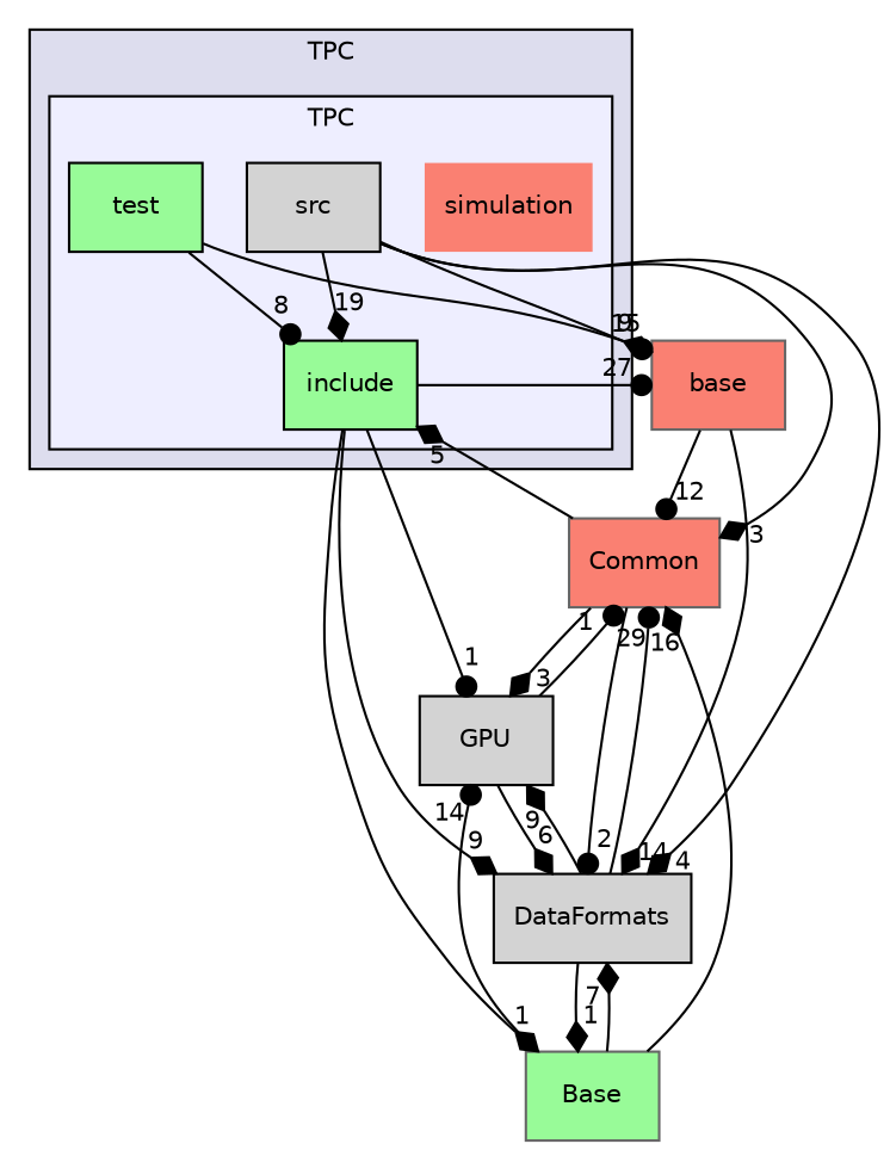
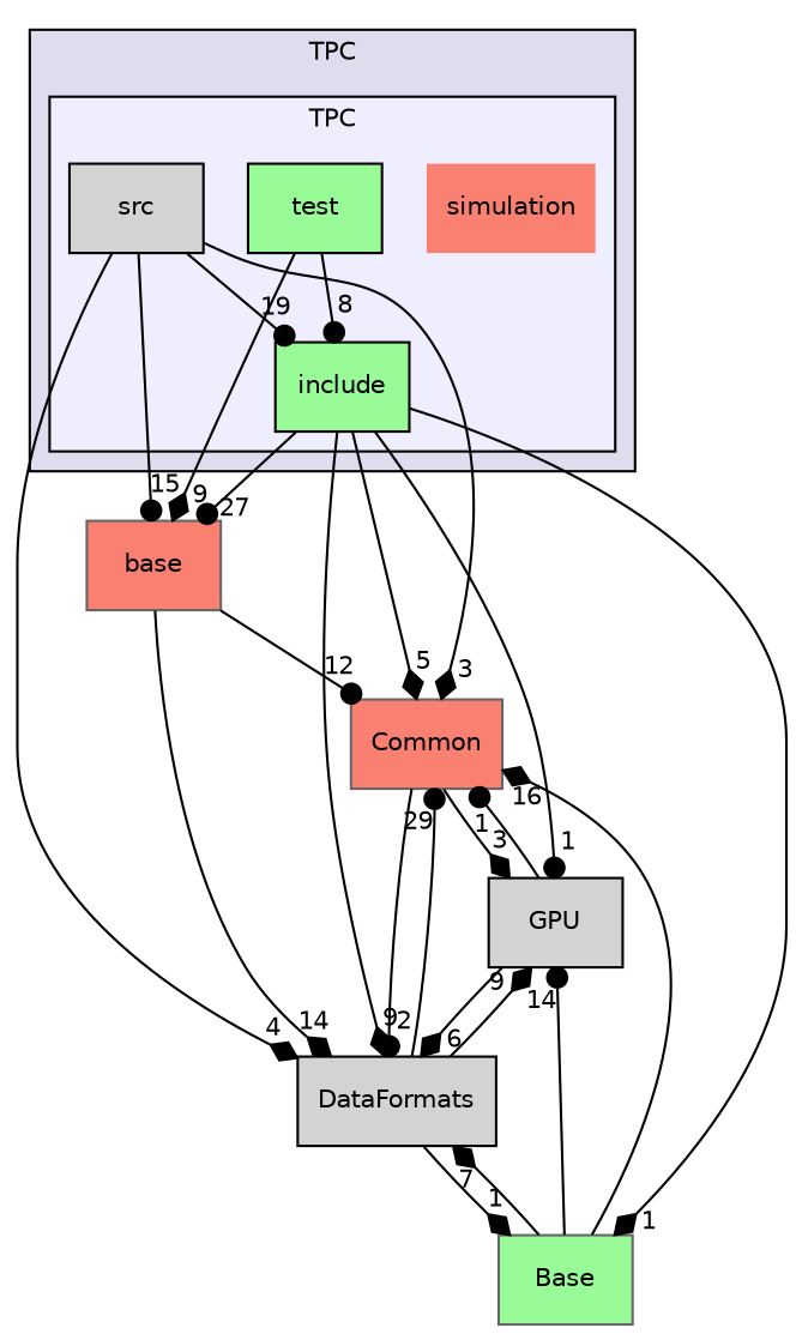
  digraph {
    compound=true
    node [fontname=Helvetica fontsize=10 shape=box style=filled fillcolor=salmon color=black]
    edge [headlabel=1 labeldistance=1.5 labelfontname=Helvetica labelfontsize=10 arrowhead=diamond]
    n1 [label=simulation shape=plaintext]
    n2 [fillcolor=palegreen label=include]
    n3 [fillcolor=lightgrey label=src]
    n4 [fillcolor=palegreen label=test]
    n5 [color=gray40 label=base]
    n6 [color=gray40 label=Common]
    n7 [color=gray40 label=Base fillcolor=palegreen]
    n8 [label=GPU fillcolor=lightgrey]
    n9 [label=DataFormats fillcolor=lightgrey]
    subgraph cluster_1 {
      bgcolor="#ddddee"
      fontname=Helvetica
      fontsize=10
      label=TPC
      pencolor=black
      subgraph cluster_2 {
        bgcolor="#eeeeff"
        fontname=Helvetica
        fontsize=10
        pencolor=black
        n1
        n2
        n3
        n4
      }
    }
    n2 -> n5 [headlabel=27 arrowhead=dot]
-   n6 -> n2 [headlabel=5]
+   n2 -> n6 [headlabel=5]
    n2 -> n7
    n2 -> n8 [arrowhead=dot]
    n2 -> n9 [headlabel=9]
-   n3 -> n2 [headlabel=19]
+   n3 -> n2 [headlabel=19 arrowhead=dot]
    n3 -> n5 [headlabel=15 arrowhead=dot]
    n3 -> n6 [headlabel=3]
    n3 -> n9 [headlabel=4]
    n4 -> n2 [headlabel=8 arrowhead=dot]
    n4 -> n5 [headlabel=9]
    n5 -> n6 [headlabel=12 arrowhead=dot]
    n5 -> n9 [headlabel=14]
    n6 -> n8 [headlabel=3]
    n6 -> n9 [headlabel=2 arrowhead=dot]
    n7 -> n6 [headlabel=16]
    n7 -> n8 [headlabel=14 arrowhead=dot]
    n7 -> n9 [headlabel=7]
    n8 -> n6 [arrowhead=dot]
    n8 -> n9 [headlabel=6]
    n9 -> n6 [headlabel=29 arrowhead=dot]
    n9 -> n7
    n9 -> n8 [headlabel=9]
  }
